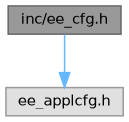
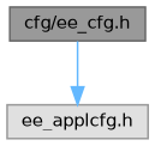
  digraph {
    node [fontname=Helvetica fontsize=10 shape=box style=filled]
-   n1 [color=gray40 fillcolor=grey60 fontcolor=black height=0.2 label="inc/ee_cfg.h" width=0.4]
+   n1 [color=gray40 fillcolor=grey60 fontcolor=black height=0.2 label="cfg/ee_cfg.h" width=0.4]
    n2 [color=grey60 fillcolor="#E0E0E0" height=0.2 label="ee_applcfg.h" width=0.4]
    n1 -> n2 [color=steelblue1 fontname=Helvetica fontsize=10 labelfontname=Helvetica labelfontsize=10 style=solid]
  }
